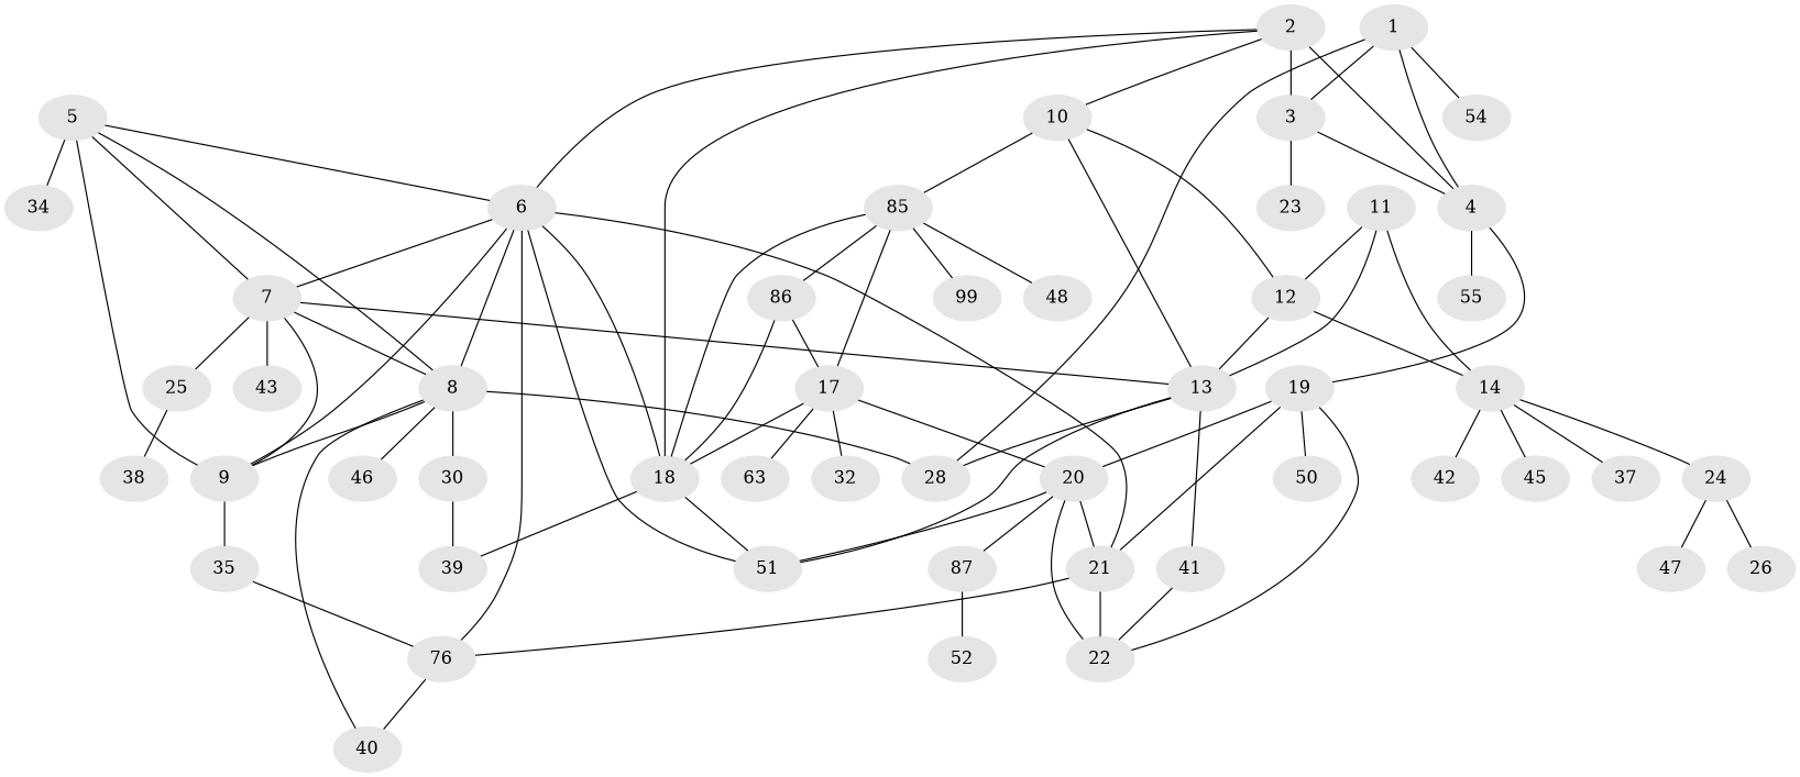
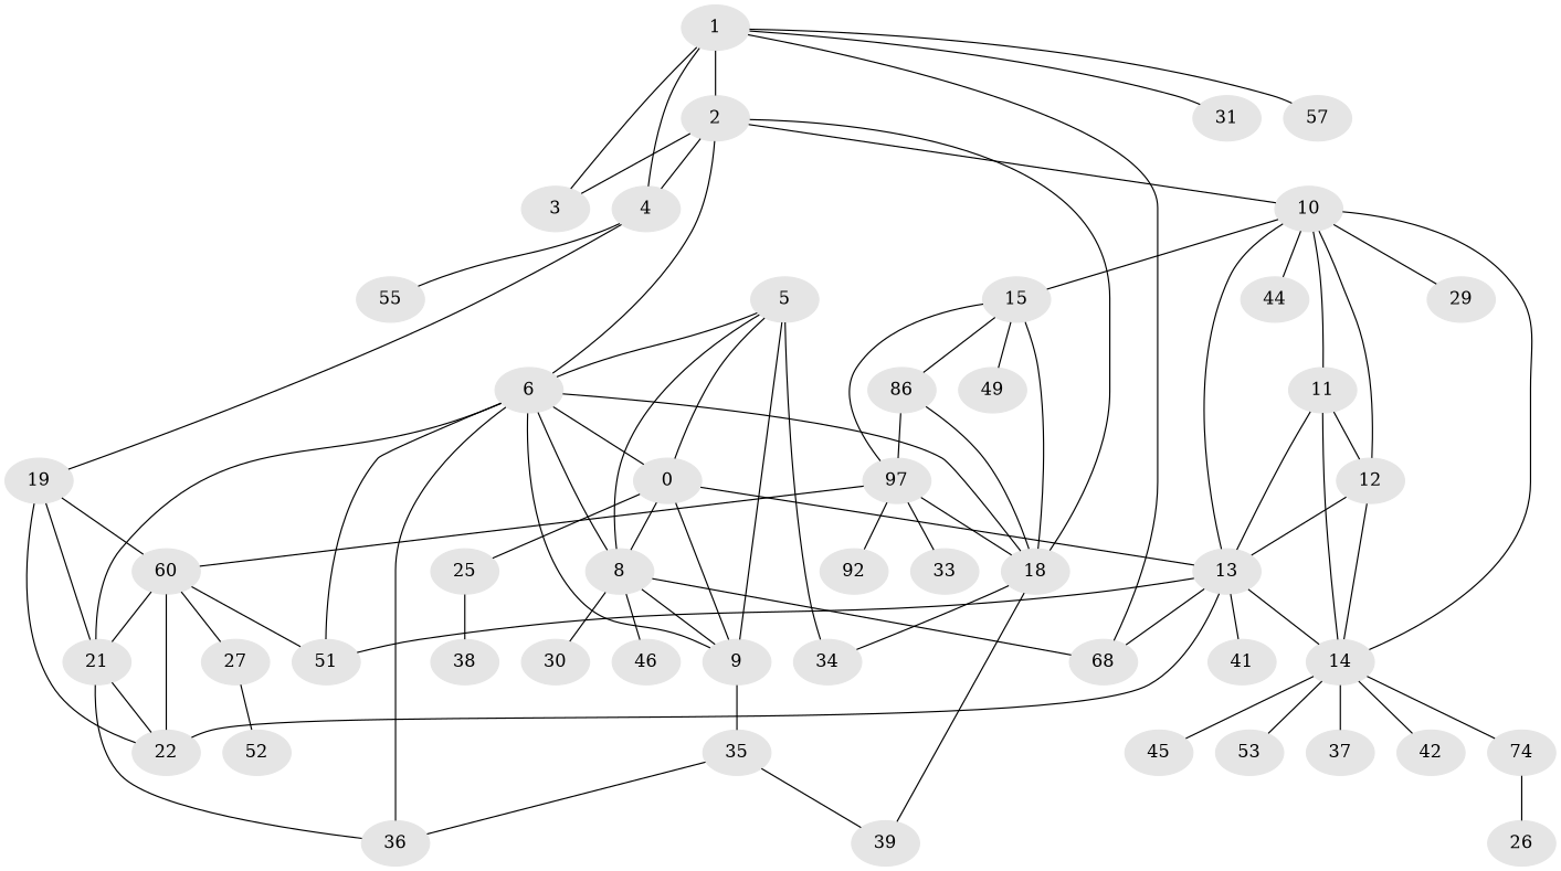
  graph {
    node [color=gray90 style=filled]
    edge [weight=1.0]
    1
    2
    3
    4
-   28
-   54
+   28 [label=68]
+   31
+   54 [label=57]
    6
    10
    18
-   23
    19
    55
-   7
+   7 [label=0]
    8
    9
    21
-   36 [label=76]
+   36
    51
    13
    11
    12
    14
-   15 [label=85]
+   15
+   29
+   44
    34
    39
    22
-   20
-   50
+   20 [label=60]
    5
    25
-   43
    30
-   40
    46
    35
    41
    38
-   24
+   24 [label=74]
    37
    42
    45
+   53
    n46 [label=86]
-   17
-   48
-   49 [label=99]
+   17 [label=97]
+   49
    26
-   47
-   32
-   33 [label=63]
-   27 [label=87]
+   32 [label=92]
+   33
+   27
    52
+   1 -- 2 [weight=4.0]
    1 -- 3
    1 -- 4
    1 -- 28
+   1 -- 31
    1 -- 54
    2 -- 3 [weight=2.0]
    2 -- 4 [weight=2.0]
    2 -- 6
    2 -- 10
    2 -- 18
-   3 -- 4
-   3 -- 23
    4 -- 19
    4 -- 55
    6 -- 18
    6 -- 7
    6 -- 8
    6 -- 9
    6 -- 21
    6 -- 36
    6 -- 51
    10 -- 13
+   10 -- 11
    10 -- 12
+   10 -- 14
    10 -- 15
-   18 -- 51
+   10 -- 29
+   10 -- 44
+   18 -- 34
    18 -- 39
    19 -- 21
    19 -- 22
    19 -- 20 [weight=2.0]
-   19 -- 50
    7 -- 8
    7 -- 9
    7 -- 13
    7 -- 25
-   7 -- 43
    8 -- 28
    8 -- 9
    8 -- 30
-   8 -- 40
    8 -- 46
    9 -- 35 [weight=6.0]
    21 -- 36
    21 -- 22
-   36 -- 40
    13 -- 28
    13 -- 51
-   41 -- 22
+   13 -- 14
+   13 -- 22
    13 -- 41
    11 -- 13
    11 -- 12 [weight=3.0]
    11 -- 14
    12 -- 13
    12 -- 14
    14 -- 24
    14 -- 37
    14 -- 42
    14 -- 45
+   14 -- 53
    15 -- 18 [weight=2.0]
    15 -- n46
    15 -- 17
-   15 -- 48
    15 -- 49
    20 -- 21 [weight=5.0]
    20 -- 51
    20 -- 22 [weight=2.0]
    20 -- 27
    5 -- 6
    5 -- 7
    5 -- 8
    5 -- 9
    5 -- 34 [weight=4.0]
    25 -- 38
    35 -- 36
-   30 -- 39
+   35 -- 39
    24 -- 26
-   24 -- 47
    n46 -- 18 [weight=3.0]
    n46 -- 17
    17 -- 18 [weight=2.0]
    17 -- 20
    17 -- 32
    17 -- 33
    27 -- 52
  }
